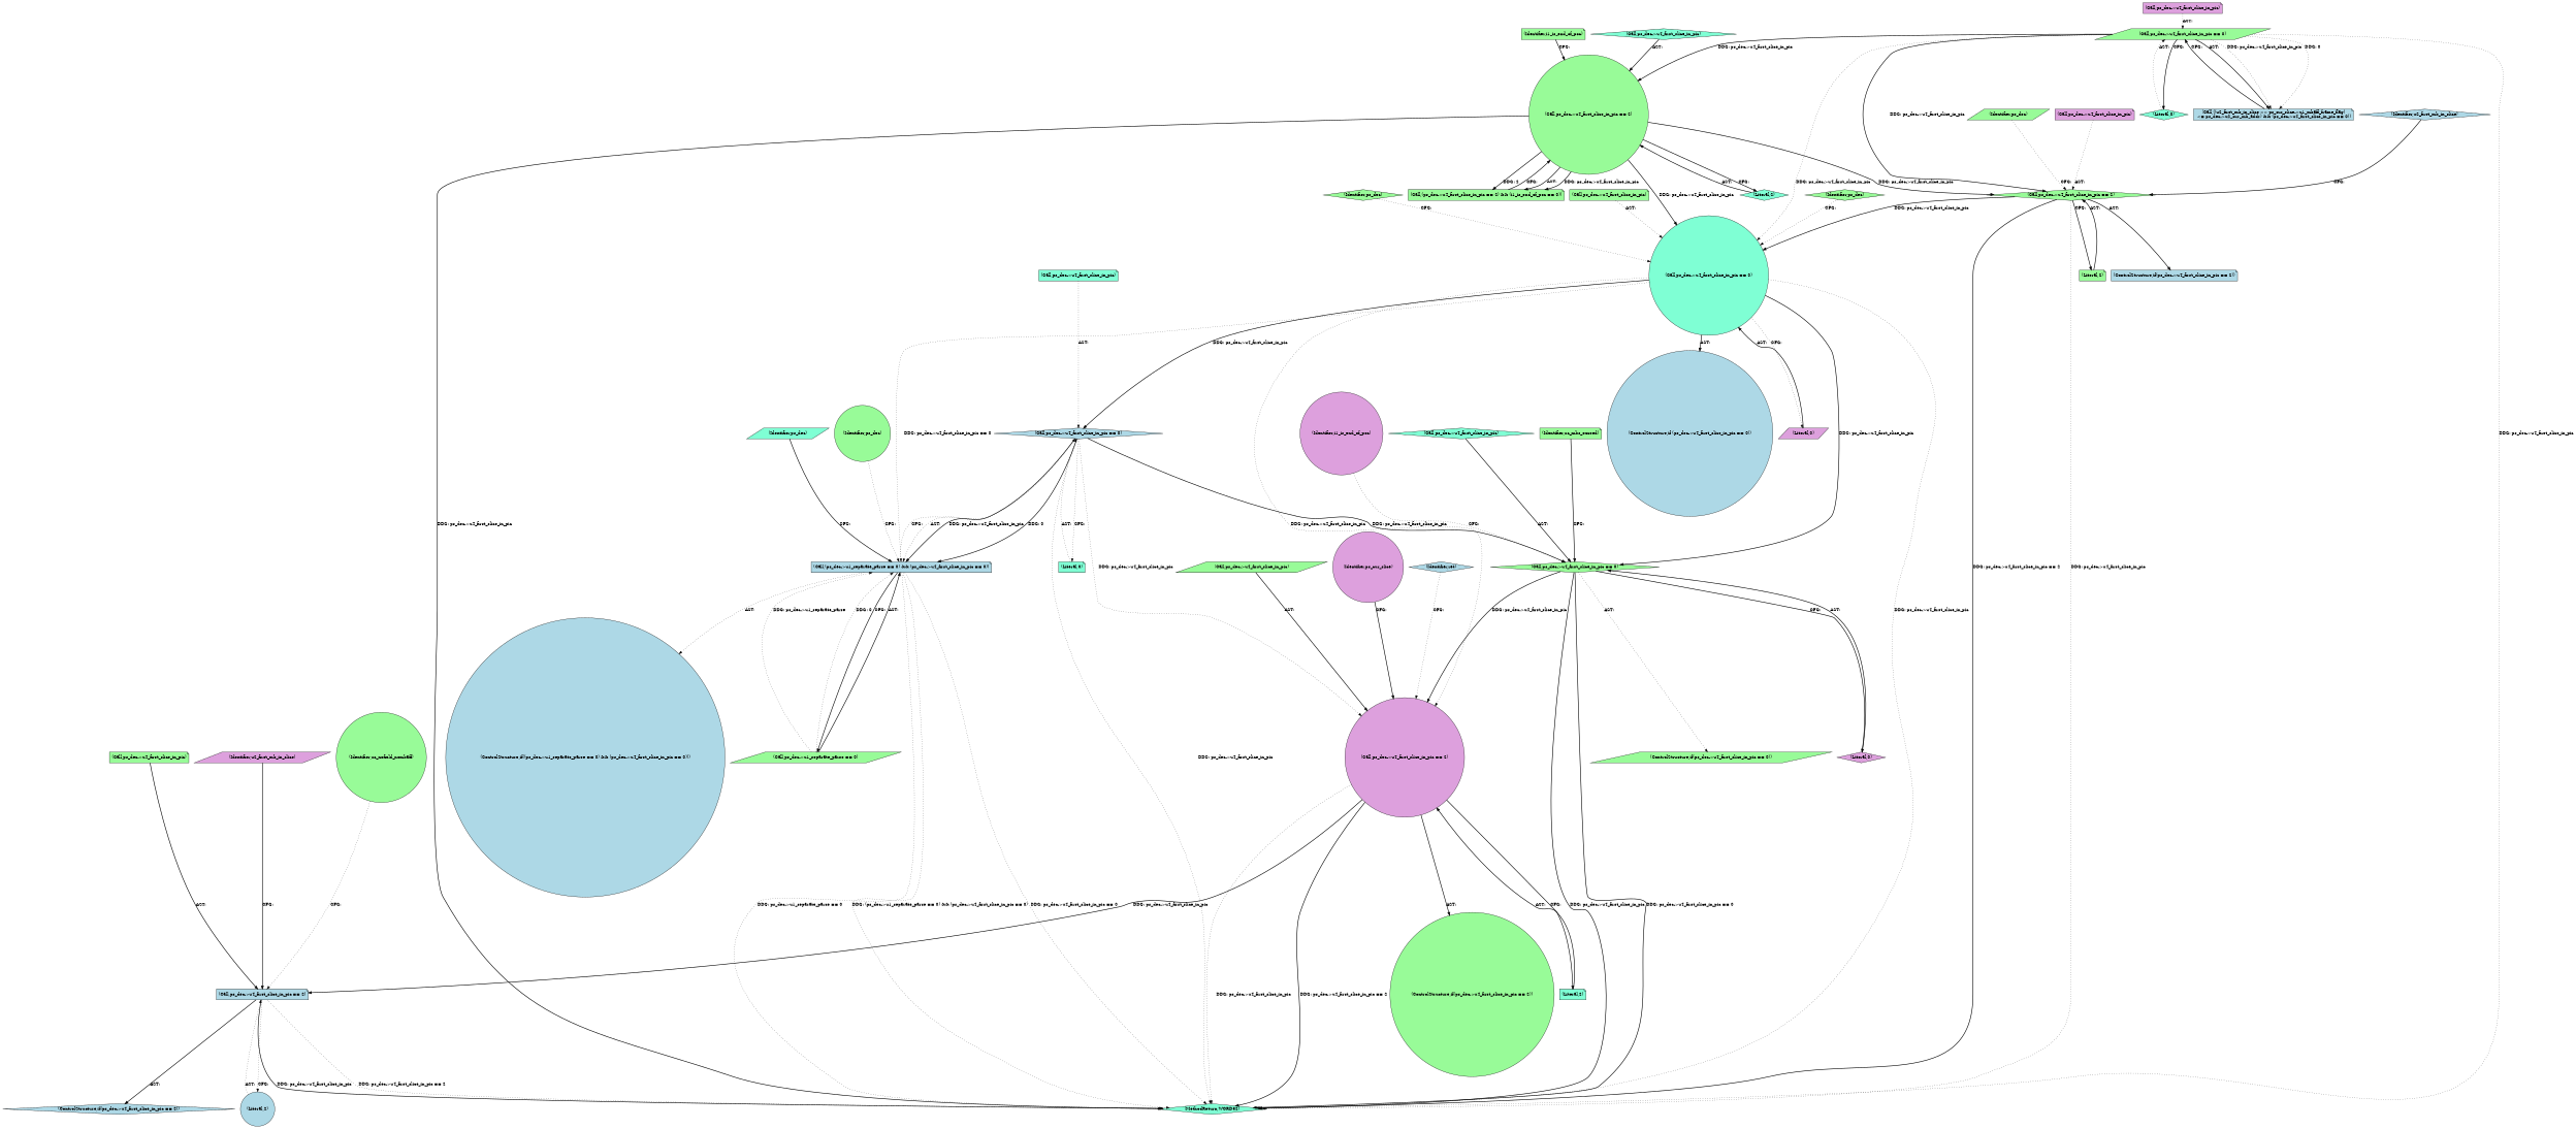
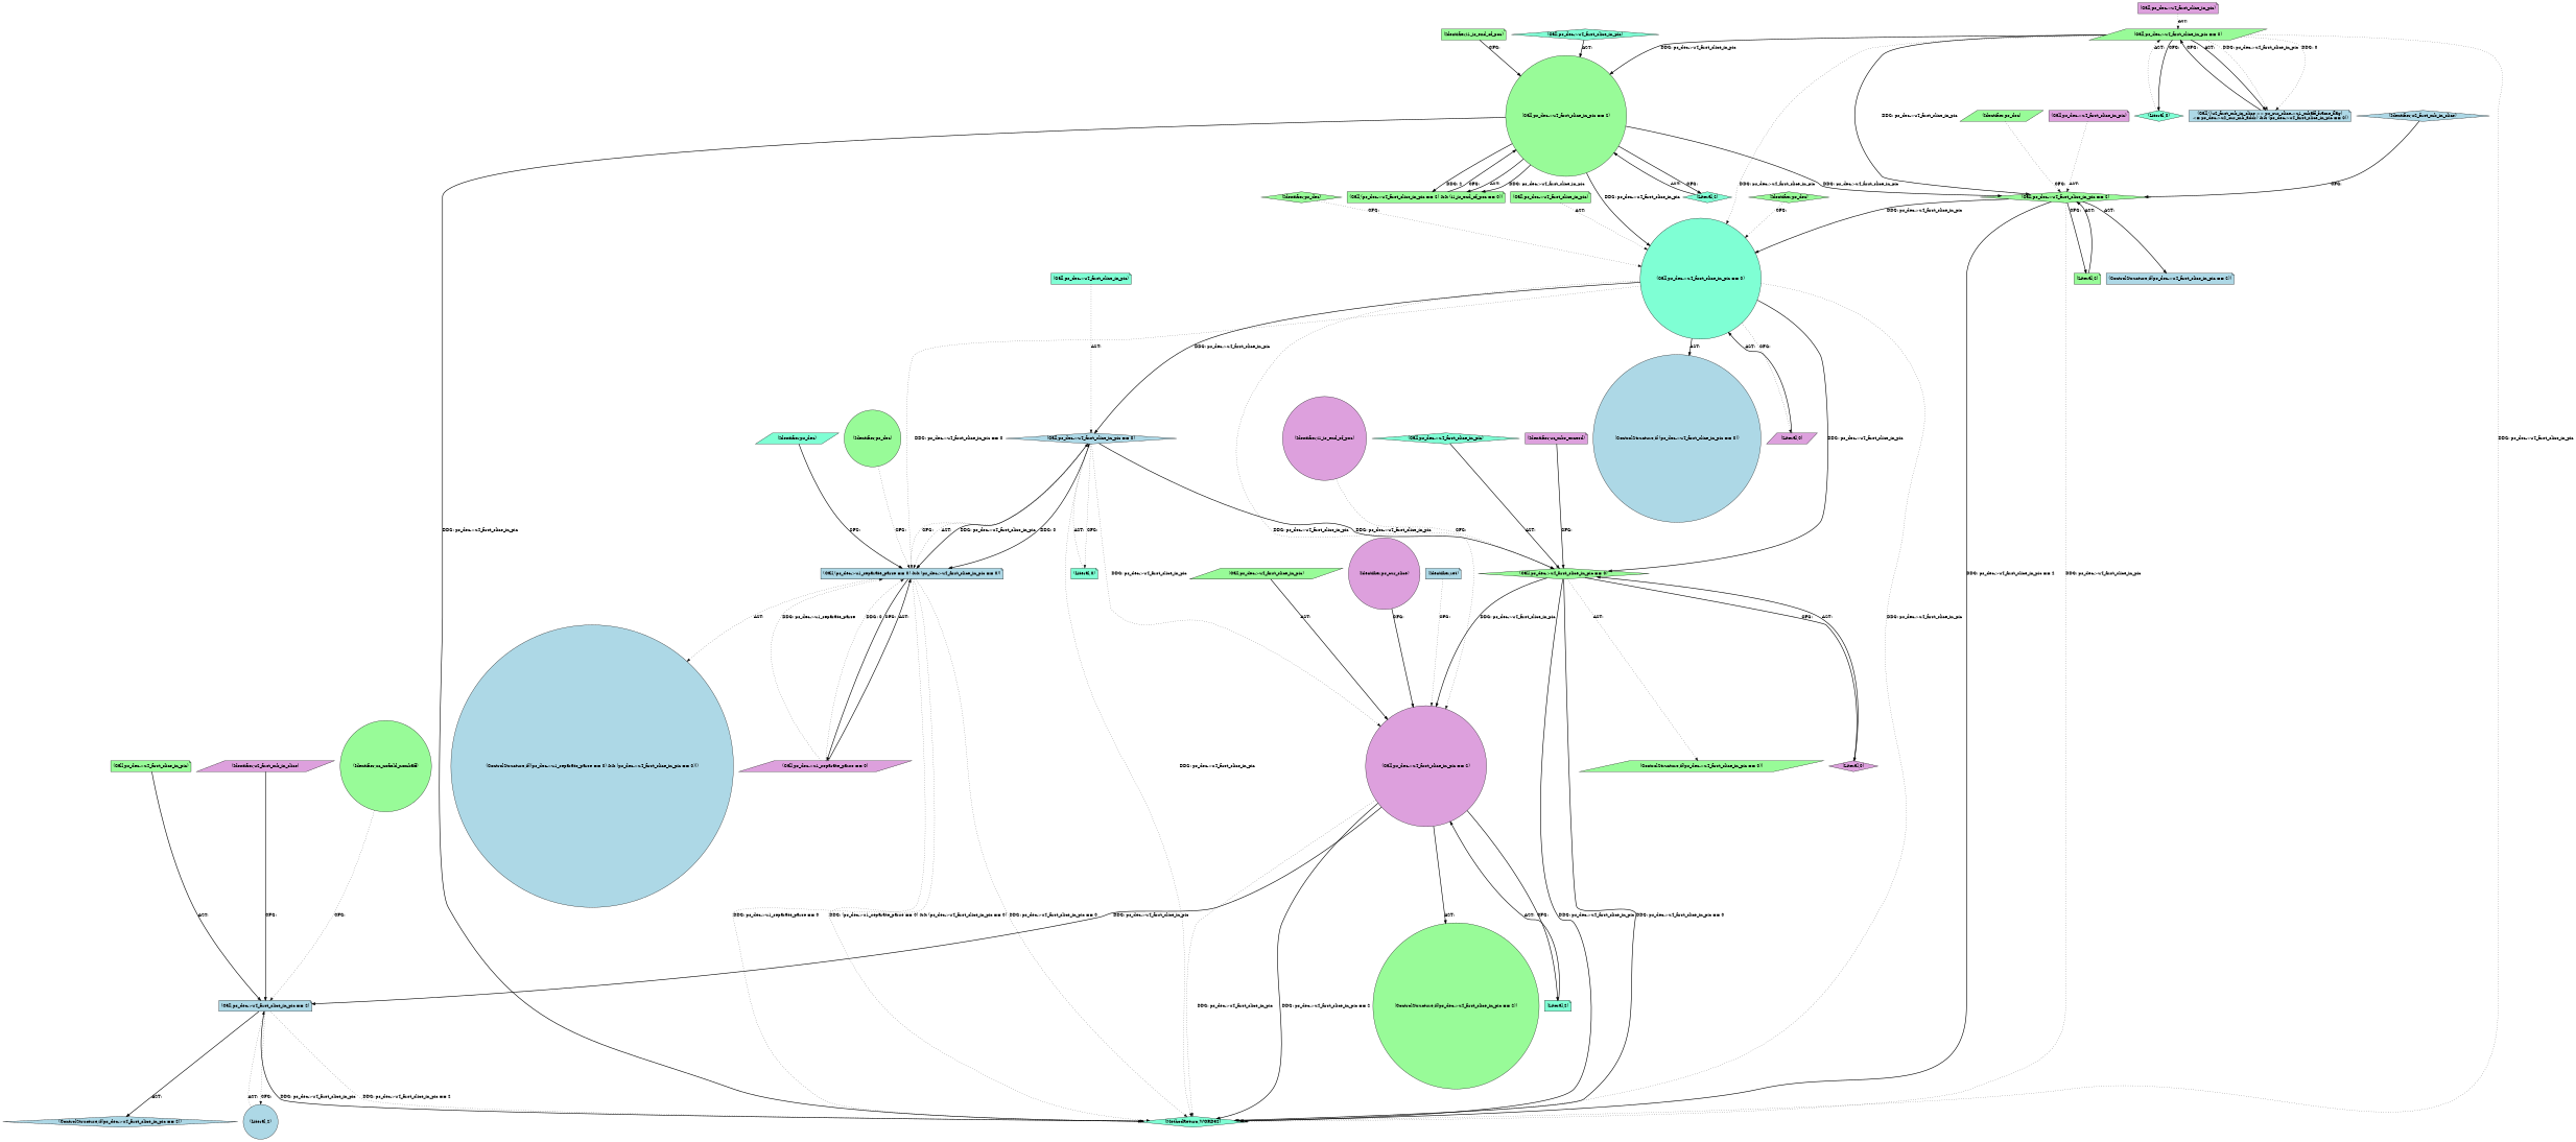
  digraph {
    node [fillcolor=palegreen shape=note style=filled]
    edge [style=bold]
    n1 [fillcolor=lightblue label="(Call,ps_dec->u4_first_slice_in_pic == 0)" shape=diamond]
    n2 [fillcolor=lightblue label="(Call,(ps_dec->u1_separate_parse == 0) && (ps_dec->u4_first_slice_in_pic == 0))"]
    n3 [label="(Call,ps_dec->u4_first_slice_in_pic == 0)" shape=diamond]
    n4 [fillcolor=plum label="(Call,ps_dec->u4_first_slice_in_pic == 2)" shape=circle]
    n5 [fillcolor=aquamarine label="(MethodReturn,WORD32)" shape=diamond]
    n6 [fillcolor=aquamarine label="(Literal,0)"]
    n7 [fillcolor=lightblue label="(ControlStructure,if((ps_dec->u1_separate_parse == 0) && (ps_dec->u4_first_slice_in_pic == 0)))" shape=circle]
-   n8 [label="(Call,ps_dec->u1_separate_parse == 0)" shape=parallelogram]
+   n8 [fillcolor=plum label="(Call,ps_dec->u1_separate_parse == 0)" shape=parallelogram]
    n9 [label="(ControlStructure,if(ps_dec->u4_first_slice_in_pic == 0))" shape=parallelogram]
    n10 [fillcolor=plum label="(Literal,0)" shape=diamond]
    n11 [fillcolor=lightblue label="(Call,ps_dec->u4_first_slice_in_pic == 2)"]
    n12 [label="(ControlStructure,if(ps_dec->u4_first_slice_in_pic == 2))" shape=circle]
    n13 [fillcolor=aquamarine label="(Literal,2)"]
    n14 [fillcolor=aquamarine label="(Call,ps_dec->u4_first_slice_in_pic == 0)" shape=circle]
    n15 [fillcolor=lightblue label="(ControlStructure,if (ps_dec->u4_first_slice_in_pic == 0))" shape=circle]
    n16 [fillcolor=plum label="(Literal,0)" shape=parallelogram]
    n17 [label="(Call,ps_dec->u4_first_slice_in_pic == 2)" shape=circle]
    n18 [label="(Call,ps_dec->u4_first_slice_in_pic == 2)" shape=diamond]
    n19 [label="(Call,(ps_dec->u4_first_slice_in_pic == 2) && (i1_is_end_of_poc == 0))"]
    n20 [fillcolor=aquamarine label="(Literal,2)" shape=diamond]
    n21 [fillcolor=lightblue label="(ControlStructure,if(ps_dec->u4_first_slice_in_pic == 2))"]
    n22 [label="(Literal,2)"]
    n23 [label="(Call,ps_dec->u4_first_slice_in_pic == 0)" shape=parallelogram]
    n24 [fillcolor=aquamarine label="(Literal,0)" shape=diamond]
    n25 [fillcolor=lightblue label="(Call,((u2_first_mb_in_slice << ps_cur_slice->u1_mbaff_frame_flag)\n <= ps_dec->u2_cur_mb_addr) && (ps_dec->u4_first_slice_in_pic == 0))"]
    n26 [fillcolor=lightblue label="(ControlStructure,if(ps_dec->u4_first_slice_in_pic == 2))" shape=diamond]
    n27 [fillcolor=lightblue label="(Literal,2)" shape=circle]
    n28 [fillcolor=plum label="(Identifier,i1_is_end_of_poc)" shape=circle]
    n29 [label="(Call,ps_dec->u4_first_slice_in_pic)"]
    n30 [label="(Identifier,i1_is_end_of_poc)"]
    n31 [label="(Identifier,ps_dec)" shape=diamond]
    n32 [label="(Call,ps_dec->u4_first_slice_in_pic)" shape=parallelogram]
    n33 [label="(Identifier,ps_dec)" shape=diamond]
    n34 [label="(Identifier,ps_dec)" shape=parallelogram]
    n35 [fillcolor=plum label="(Identifier,ps_cur_slice)" shape=circle]
-   n36 [fillcolor=lightblue label="(Identifier,ret)" shape=diamond]
+   n36 [fillcolor=lightblue label="(Identifier,ret)"]
    n37 [fillcolor=aquamarine label="(Call,ps_dec->u4_first_slice_in_pic)" shape=diamond]
-   n38 [label="(Identifier,uc_mbs_exceed)"]
+   n38 [fillcolor=plum label="(Identifier,uc_mbs_exceed)"]
    n39 [fillcolor=plum label="(Call,ps_dec->u4_first_slice_in_pic)"]
    n40 [fillcolor=aquamarine label="(Identifier,ps_dec)" shape=parallelogram]
    n41 [fillcolor=plum label="(Call,ps_dec->u4_first_slice_in_pic)"]
    n42 [label="(Identifier,ps_dec)" shape=circle]
    n43 [fillcolor=plum label="(Identifier,u2_first_mb_in_slice)" shape=parallelogram]
    n44 [label="(Call,ps_dec->u4_first_slice_in_pic)"]
    n45 [fillcolor=aquamarine label="(Call,ps_dec->u4_first_slice_in_pic)" shape=diamond]
    n46 [label="(Identifier,uc_nofield_nombaff)" shape=circle]
    n47 [fillcolor=lightblue label="(Identifier,u2_first_mb_in_slice)" shape=diamond]
    n48 [fillcolor=aquamarine label="(Call,ps_dec->u4_first_slice_in_pic)"]
    n1 -> n2 [label="AST: " style=dotted]
    n1 -> n2 [label="DDG: ps_dec->u4_first_slice_in_pic"]
    n1 -> n2 [label="DDG: 0"]
    n1 -> n3 [label="DDG: ps_dec->u4_first_slice_in_pic"]
    n1 -> n4 [label="DDG: ps_dec->u4_first_slice_in_pic" style=dotted]
    n1 -> n5 [label="DDG: ps_dec->u4_first_slice_in_pic" style=dotted]
    n1 -> n6 [label="CFG: " style=dotted]
    n2 -> n1 [label="CFG: " style=dotted]
    n2 -> n5 [label="DDG: ps_dec->u4_first_slice_in_pic == 0" style=dotted]
    n2 -> n5 [label="DDG: ps_dec->u1_separate_parse == 0" style=dotted]
    n2 -> n5 [label="DDG: (ps_dec->u1_separate_parse == 0) && (ps_dec->u4_first_slice_in_pic == 0)" style=dotted]
    n2 -> n7 [label="AST: " style=dotted]
    n2 -> n8 [label="CFG: "]
    n3 -> n4 [label="DDG: ps_dec->u4_first_slice_in_pic"]
    n3 -> n5 [label="DDG: ps_dec->u4_first_slice_in_pic == 0"]
    n3 -> n5 [label="DDG: ps_dec->u4_first_slice_in_pic"]
    n3 -> n9 [label="AST: " style=dotted]
    n3 -> n10 [label="CFG: "]
    n4 -> n5 [label="DDG: ps_dec->u4_first_slice_in_pic" style=dotted]
    n4 -> n5 [label="DDG: ps_dec->u4_first_slice_in_pic == 2"]
    n4 -> n11 [label="DDG: ps_dec->u4_first_slice_in_pic"]
    n4 -> n12 [label="AST: "]
    n4 -> n13 [label="CFG: "]
    n6 -> n1 [label="AST: " style=dotted]
    n8 -> n2 [label="AST: "]
    n8 -> n2 [label="DDG: ps_dec->u1_separate_parse" style=dotted]
    n8 -> n2 [label="DDG: 0" style=dotted]
    n10 -> n3 [label="AST: "]
    n11 -> n5 [label="DDG: ps_dec->u4_first_slice_in_pic"]
    n11 -> n5 [label="DDG: ps_dec->u4_first_slice_in_pic == 2" style=dotted]
    n11 -> n26 [label="AST: "]
    n11 -> n27 [label="CFG: " style=dotted]
    n13 -> n4 [label="AST: "]
    n14 -> n1 [label="DDG: ps_dec->u4_first_slice_in_pic"]
    n14 -> n2 [label="DDG: ps_dec->u4_first_slice_in_pic == 0" style=dotted]
    n14 -> n3 [label="DDG: ps_dec->u4_first_slice_in_pic"]
    n14 -> n4 [label="DDG: ps_dec->u4_first_slice_in_pic" style=dotted]
    n14 -> n5 [label="DDG: ps_dec->u4_first_slice_in_pic" style=dotted]
    n14 -> n15 [label="AST: "]
    n14 -> n16 [label="CFG: " style=dotted]
    n16 -> n14 [label="AST: "]
    n17 -> n5 [label="DDG: ps_dec->u4_first_slice_in_pic"]
    n17 -> n14 [label="DDG: ps_dec->u4_first_slice_in_pic"]
    n17 -> n18 [label="DDG: ps_dec->u4_first_slice_in_pic"]
    n17 -> n19 [label="AST: "]
    n17 -> n19 [label="DDG: ps_dec->u4_first_slice_in_pic"]
    n17 -> n19 [label="DDG: 2"]
    n17 -> n20 [label="CFG: "]
    n18 -> n5 [label="DDG: ps_dec->u4_first_slice_in_pic == 2"]
    n18 -> n5 [label="DDG: ps_dec->u4_first_slice_in_pic" style=dotted]
    n18 -> n14 [label="DDG: ps_dec->u4_first_slice_in_pic"]
    n18 -> n21 [label="AST: "]
    n18 -> n22 [label="CFG: "]
    n19 -> n17 [label="CFG: "]
    n20 -> n17 [label="AST: "]
    n22 -> n18 [label="AST: "]
    n23 -> n5 [label="DDG: ps_dec->u4_first_slice_in_pic" style=dotted]
    n23 -> n14 [label="DDG: ps_dec->u4_first_slice_in_pic" style=dotted]
    n23 -> n17 [label="DDG: ps_dec->u4_first_slice_in_pic"]
    n23 -> n18 [label="DDG: ps_dec->u4_first_slice_in_pic"]
    n23 -> n24 [label="CFG: "]
    n23 -> n25 [label="AST: "]
    n23 -> n25 [label="DDG: ps_dec->u4_first_slice_in_pic" style=dotted]
    n23 -> n25 [label="DDG: 0" style=dotted]
    n24 -> n23 [label="AST: " style=dotted]
    n25 -> n23 [label="CFG: "]
    n27 -> n11 [label="AST: " style=dotted]
    n28 -> n3 [label="CFG: " style=dotted]
    n29 -> n11 [label="AST: "]
    n30 -> n17 [label="CFG: "]
    n31 -> n14 [label="CFG: " style=dotted]
    n32 -> n4 [label="AST: "]
    n33 -> n14 [label="CFG: " style=dotted]
    n34 -> n18 [label="CFG: " style=dotted]
    n35 -> n4 [label="CFG: "]
    n36 -> n4 [label="CFG: " style=dotted]
    n37 -> n3 [label="AST: "]
    n38 -> n3 [label="CFG: "]
    n39 -> n18 [label="AST: " style=dotted]
    n40 -> n2 [label="CFG: "]
    n41 -> n23 [label="AST: " style=dotted]
    n42 -> n2 [label="CFG: " style=dotted]
    n43 -> n11 [label="CFG: "]
    n44 -> n14 [label="AST: " style=dotted]
    n45 -> n17 [label="AST: "]
    n46 -> n11 [label="CFG: " style=dotted]
    n47 -> n18 [label="CFG: "]
    n48 -> n1 [label="AST: " style=dotted]
  }
